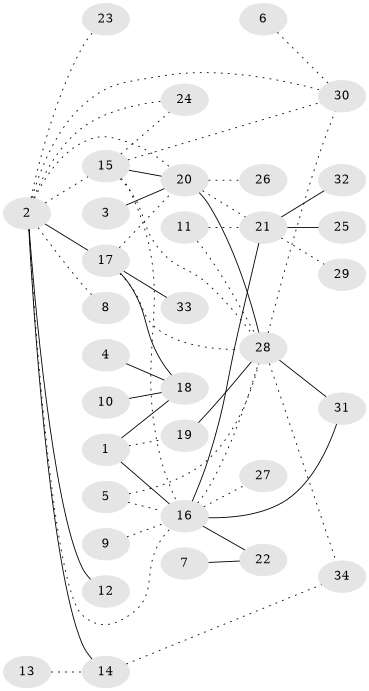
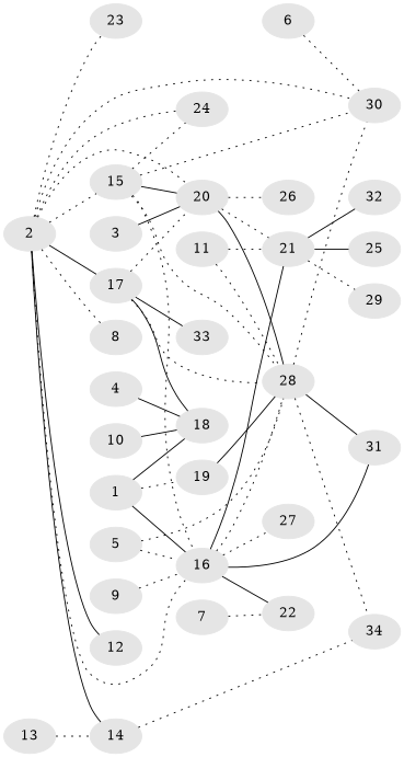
  graph {
    rankdir=LR
    node [color=gray90 style=filled]
    edge [style=dotted weight=1.0]
    1
    16
    18
    19
    28
    22
    21
    27
    31
    17
    20
    33
    2
    8
    12
    14
    15
    23
    24
    30
    34
    26
    3
    4
    5
    6
    7
    9
    10
    11
    25
    29
    32
    13
    1 -- 16 [style=solid]
    1 -- 18 [style=solid]
    1 -- 19
    16 -- 28
    16 -- 22 [style=solid]
    16 -- 21 [style=solid weight=2.0]
    16 -- 27
    16 -- 31 [style=solid]
    19 -- 28 [style=solid]
    28 -- 31 [style=solid]
    28 -- 30
    28 -- 34
    21 -- 25 [style=solid]
    21 -- 29
    21 -- 32 [style=solid]
    17 -- 18 [style=solid]
    17 -- 28 [weight=2.0]
    17 -- 20
    17 -- 33 [style=solid]
    20 -- 28 [style=solid]
    20 -- 21 [weight=2.0]
    20 -- 26
    2 -- 16
    2 -- 17 [style=solid]
    2 -- 20
    2 -- 8
    2 -- 12 [style=solid]
    2 -- 14 [style=solid]
    2 -- 15
    2 -- 23
    2 -- 24
    2 -- 30
    14 -- 34
    15 -- 16
    15 -- 28
    15 -- 20 [style=solid]
    15 -- 24
    15 -- 30
    3 -- 20 [style=solid]
    4 -- 18 [style=solid]
    5 -- 16
    5 -- 28
    6 -- 30
-   7 -- 22 [style=solid]
+   7 -- 22
    9 -- 16 [weight=2.0]
    10 -- 18 [style=solid]
    11 -- 28
    11 -- 21
    13 -- 14
  }
